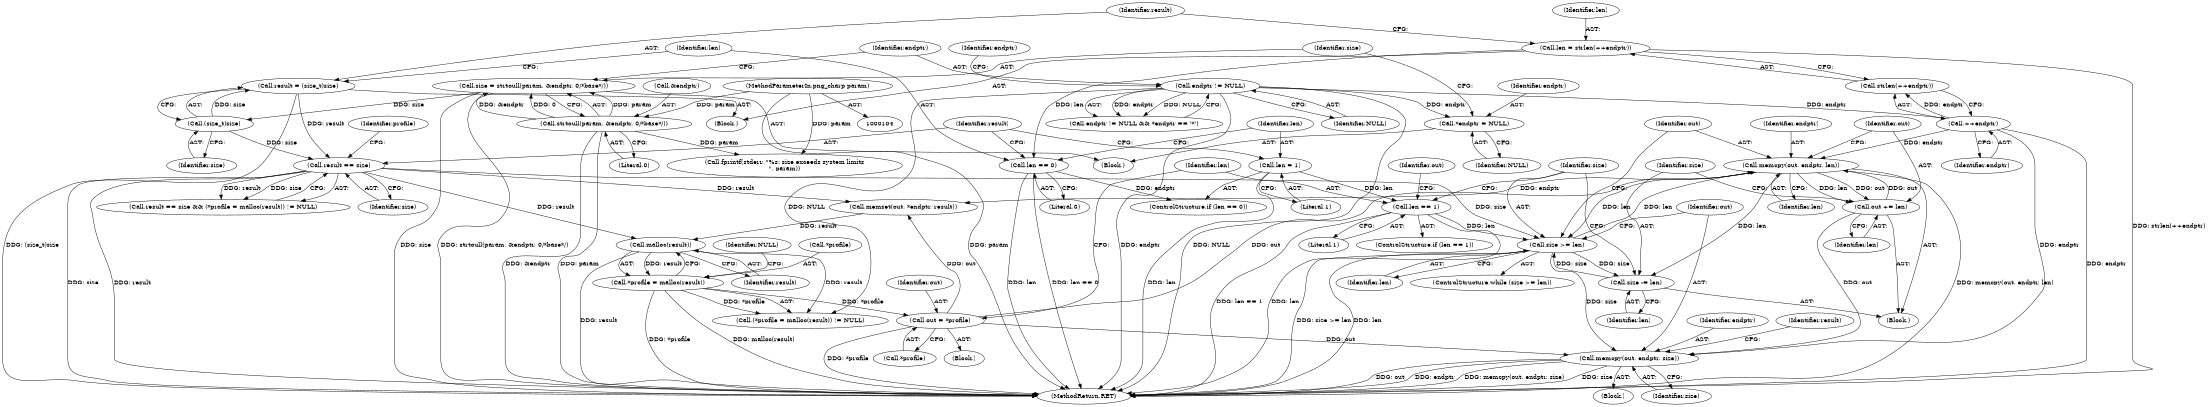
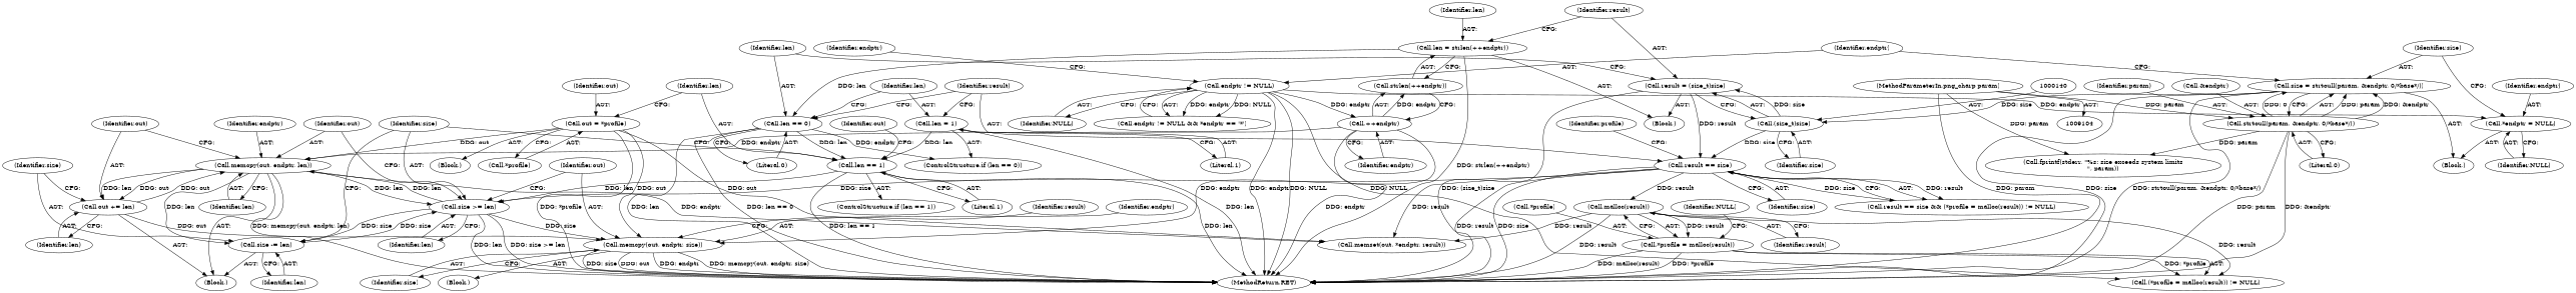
  digraph {
    n1 [label="(Call,memcpy(out, endptr, size))"]
    n2 [label="(MethodReturn,RET)"]
    n3 [label="(Block,)"]
    n4 [label="(Identifier,size)"]
    n5 [label="(Call,out += len)"]
    n6 [label="(Call,memcpy(out, endptr, len))"]
    n7 [label="(Block,)"]
    n8 [label="(Identifier,len)"]
    n9 [label="(Call,size >= len)"]
    n10 [label="(Call,size -= len)"]
    n11 [label="(Identifier,len)"]
    n12 [label="(Call,memset(out, *endptr, result))"]
-   n13 [label="(ControlStructure,while (size >= len))"]
    n14 [label="(Identifier,len)"]
    n15 [label="(Identifier,len)"]
    n16 [label="(Call,out = *profile)"]
    n17 [label="(Block,)"]
    n18 [label="(Call,*profile)"]
    n19 [label="(Call,*profile = malloc(result))"]
    n20 [label="(Call,malloc(result))"]
    n21 [label="(Call,(*profile = malloc(result)) != NULL)"]
    n22 [label="(Identifier,result)"]
    n23 [label="(Call,result == size)"]
    n24 [label="(Call,result == size && (*profile = malloc(result)) != NULL)"]
    n25 [label="(Identifier,size)"]
    n26 [label="(Call,result = (size_t)size)"]
    n27 [label="(Call,(size_t)size)"]
    n28 [label="(Block,)"]
    n29 [label="(Identifier,size)"]
    n30 [label="(Call,size = strtoull(param, &endptr, 0/*base*/))"]
    n31 [label="(Call,strtoull(param, &endptr, 0/*base*/))"]
    n32 [label="(Block,)"]
    n33 [label="(Literal,0)"]
    n34 [label="(Call,fprintf(stderr, \"%s: size exceeds system limits\n\", param))"]
    n35 [label="(MethodParameterIn,png_charp param)"]
-   1000104
+   1000104 [label=1009104]
    n37 [label="(Call,++endptr)"]
    n38 [label="(Call,strlen(++endptr))"]
    n39 [label="(Identifier,endptr)"]
    n40 [label="(Call,len = strlen(++endptr))"]
    n41 [label="(Call,endptr != NULL)"]
    n42 [label="(Identifier,NULL)"]
    n43 [label="(Call,endptr != NULL && *endptr == '*')"]
    n44 [label="(Call,*endptr = NULL)"]
    n45 [label="(Identifier,NULL)"]
    n46 [label="(Call,len == 1)"]
    n47 [label="(Literal,1)"]
    n48 [label="(ControlStructure,if (len == 1))"]
    n49 [label="(Call,len == 0)"]
    n50 [label="(ControlStructure,if (len == 0))"]
    n51 [label="(Literal,0)"]
    n52 [label="(Call,len = 1)"]
    n53 [label="(Literal,1)"]
+   n54 [label="(Identifier,param)"]
    n55 [label="(Identifier,out)"]
    n56 [label="(Call,*profile)"]
    n57 [label="(Identifier,size)"]
    n58 [label="(Identifier,out)"]
    n59 [label="(Identifier,endptr)"]
    n60 [label="(Identifier,endptr)"]
    n61 [label="(Identifier,result)"]
    n62 [label="(Identifier,out)"]
    n63 [label="(Identifier,result)"]
    n64 [label="(Identifier,size)"]
    n65 [label="(Identifier,endptr)"]
    n66 [label="(Identifier,result)"]
    n67 [label="(Identifier,profile)"]
    n68 [label="(Identifier,endptr)"]
    n69 [label="(Identifier,len)"]
    n70 [label="(Call,&endptr)"]
    n71 [label="(Identifier,size)"]
    n72 [label="(Identifier,len)"]
    n73 [label="(Identifier,out)"]
    n74 [label="(Identifier,out)"]
    n75 [label="(Identifier,NULL)"]
    n76 [label="(Identifier,len)"]
    n77 [label="(Identifier,endptr)"]
    n78 [label="(Identifier,len)"]
+   1000140
    n1 -> n2 [label="DDG: out"]
    n1 -> n2 [label="DDG: endptr"]
    n1 -> n2 [label="DDG: memcpy(out, endptr, size)"]
    n1 -> n2 [label="DDG: size"]
    n1 -> n3 [label="AST: "]
    n1 -> n4 [label="CFG: "]
    n4 -> n1 [label="AST: "]
    n5 -> n1 [label="DDG: out"]
    n5 -> n6 [label="DDG: out"]
    n5 -> n7 [label="AST: "]
    n5 -> n8 [label="CFG: "]
    n6 -> n2 [label="DDG: memcpy(out, endptr, len)"]
    n6 -> n5 [label="DDG: len"]
    n6 -> n5 [label="DDG: out"]
    n6 -> n7 [label="AST: "]
    n6 -> n9 [label="DDG: len"]
    n6 -> n10 [label="DDG: len"]
    n6 -> n11 [label="CFG: "]
    n6 -> n12 [label="DDG: endptr"]
    n8 -> n5 [label="AST: "]
    n9 -> n1 [label="DDG: size"]
    n9 -> n2 [label="DDG: size >= len"]
    n9 -> n2 [label="DDG: len"]
    n9 -> n6 [label="DDG: len"]
    n9 -> n10 [label="DDG: size"]
-   n9 -> n13 [label="AST: "]
    n9 -> n14 [label="CFG: "]
    n10 -> n7 [label="AST: "]
    n10 -> n9 [label="DDG: size"]
    n10 -> n15 [label="CFG: "]
    n11 -> n6 [label="AST: "]
    n14 -> n9 [label="AST: "]
    n15 -> n10 [label="AST: "]
    n16 -> n1 [label="DDG: out"]
    n16 -> n2 [label="DDG: *profile"]
    n16 -> n6 [label="DDG: out"]
    n16 -> n12 [label="DDG: out"]
    n16 -> n17 [label="AST: "]
    n16 -> n18 [label="CFG: "]
    n18 -> n16 [label="AST: "]
    n19 -> n2 [label="DDG: *profile"]
    n19 -> n2 [label="DDG: malloc(result)"]
-   n19 -> n16 [label="DDG: *profile"]
    n19 -> n20 [label="CFG: "]
    n19 -> n21 [label="AST: "]
    n19 -> n21 [label="DDG: *profile"]
    n20 -> n2 [label="DDG: result"]
-   n12 -> n20 [label="DDG: result"]
+   n20 -> n12 [label="DDG: result"]
    n20 -> n19 [label="AST: "]
    n20 -> n19 [label="DDG: result"]
    n20 -> n21 [label="DDG: result"]
    n20 -> n22 [label="CFG: "]
    n22 -> n20 [label="AST: "]
    n23 -> n2 [label="DDG: size"]
    n23 -> n2 [label="DDG: result"]
    n23 -> n9 [label="DDG: size"]
    n23 -> n12 [label="DDG: result"]
    n23 -> n20 [label="DDG: result"]
    n23 -> n24 [label="AST: "]
    n23 -> n24 [label="DDG: result"]
    n23 -> n24 [label="DDG: size"]
    n23 -> n25 [label="CFG: "]
    n24 -> n23 [label="CFG: "]
    n25 -> n23 [label="AST: "]
    n26 -> n2 [label="DDG: (size_t)size"]
    n26 -> n23 [label="DDG: result"]
    n26 -> n27 [label="CFG: "]
    n26 -> n28 [label="AST: "]
    n27 -> n23 [label="DDG: size"]
    n27 -> n26 [label="AST: "]
    n27 -> n26 [label="DDG: size"]
    n27 -> n29 [label="CFG: "]
    n29 -> n27 [label="AST: "]
    n30 -> n2 [label="DDG: size"]
    n30 -> n2 [label="DDG: strtoull(param, &endptr, 0/*base*/)"]
    n30 -> n27 [label="DDG: size"]
    n30 -> n31 [label="CFG: "]
    n30 -> n32 [label="AST: "]
    n31 -> n2 [label="DDG: &endptr"]
    n31 -> n2 [label="DDG: param"]
    n31 -> n30 [label="AST: "]
    n31 -> n30 [label="DDG: param"]
    n31 -> n30 [label="DDG: &endptr"]
    n31 -> n30 [label="DDG: 0"]
    n31 -> n33 [label="CFG: "]
    n31 -> n34 [label="DDG: param"]
    n33 -> n31 [label="AST: "]
    n35 -> n2 [label="DDG: param"]
    n35 -> n31 [label="DDG: param"]
    n35 -> n34 [label="DDG: param"]
    n35 -> 1000104 [label="AST: "]
    n37 -> n1 [label="DDG: endptr"]
    n37 -> n2 [label="DDG: endptr"]
    n37 -> n6 [label="DDG: endptr"]
    n37 -> n38 [label="AST: "]
    n37 -> n38 [label="DDG: endptr"]
    n37 -> n39 [label="CFG: "]
    n38 -> n37 [label="CFG: "]
    n38 -> n40 [label="AST: "]
    n39 -> n37 [label="AST: "]
    n40 -> n2 [label="DDG: strlen(++endptr)"]
    n40 -> n28 [label="AST: "]
    n40 -> n38 [label="CFG: "]
    n40 -> n49 [label="DDG: len"]
    n41 -> n2 [label="DDG: endptr"]
    n41 -> n2 [label="DDG: NULL"]
    n41 -> n21 [label="DDG: NULL"]
    n41 -> n37 [label="DDG: endptr"]
    n41 -> n42 [label="CFG: "]
    n41 -> n43 [label="AST: "]
    n41 -> n43 [label="DDG: endptr"]
    n41 -> n43 [label="DDG: NULL"]
    n41 -> n44 [label="DDG: endptr"]
    n42 -> n41 [label="AST: "]
    n43 -> n41 [label="CFG: "]
    n44 -> n32 [label="AST: "]
    n44 -> n45 [label="CFG: "]
    n45 -> n44 [label="AST: "]
    n46 -> n2 [label="DDG: len == 1"]
    n46 -> n2 [label="DDG: len"]
    n46 -> n9 [label="DDG: len"]
    n46 -> n47 [label="CFG: "]
    n46 -> n48 [label="AST: "]
    n47 -> n46 [label="AST: "]
    n49 -> n2 [label="DDG: len"]
    n49 -> n2 [label="DDG: len == 0"]
+   n49 -> n46 [label="DDG: len"]
    n49 -> n50 [label="DDG: endptr"]
    n49 -> n51 [label="CFG: "]
    n51 -> n49 [label="AST: "]
    n52 -> n2 [label="DDG: len"]
    n52 -> n46 [label="DDG: len"]
    n52 -> n50 [label="AST: "]
    n52 -> n53 [label="CFG: "]
    n53 -> n52 [label="AST: "]
+   n54 -> n31 [label="AST: "]
    n55 -> n1 [label="AST: "]
    n55 -> n9 [label="CFG: "]
    n56 -> n19 [label="AST: "]
    n57 -> n30 [label="AST: "]
    n57 -> n44 [label="CFG: "]
    n58 -> n6 [label="AST: "]
    n58 -> n9 [label="CFG: "]
    n59 -> n30 [label="CFG: "]
    n59 -> n41 [label="AST: "]
    n60 -> n1 [label="AST: "]
    n61 -> n23 [label="AST: "]
    n61 -> n49 [label="CFG: "]
    n61 -> n52 [label="CFG: "]
    n62 -> n16 [label="AST: "]
    n63 -> n1 [label="CFG: "]
    n64 -> n5 [label="CFG: "]
    n64 -> n10 [label="AST: "]
    n65 -> n44 [label="AST: "]
    n66 -> n26 [label="AST: "]
    n66 -> n40 [label="CFG: "]
    n67 -> n23 [label="CFG: "]
    n68 -> n41 [label="CFG: "]
    n69 -> n26 [label="CFG: "]
    n69 -> n49 [label="AST: "]
    n70 -> n31 [label="AST: "]
    n71 -> n9 [label="AST: "]
    n71 -> n10 [label="CFG: "]
    n71 -> n46 [label="CFG: "]
    n72 -> n40 [label="AST: "]
    n73 -> n5 [label="AST: "]
    n73 -> n6 [label="CFG: "]
    n74 -> n46 [label="CFG: "]
    n75 -> n19 [label="CFG: "]
    n76 -> n49 [label="CFG: "]
    n76 -> n52 [label="AST: "]
    n77 -> n6 [label="AST: "]
    n78 -> n16 [label="CFG: "]
    n78 -> n46 [label="AST: "]
+   1000140 -> n27 [label="AST: "]
  }
